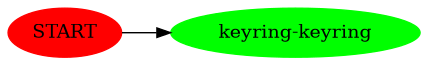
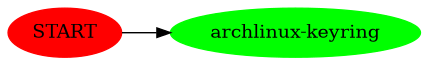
  digraph {
    rankdir=LR
    node [style=filled]
    START [color=red]
-   "archlinux-keyring" [color=green label="keyring-keyring"]
+   "archlinux-keyring" [color=green]
    START -> "archlinux-keyring"
  }
